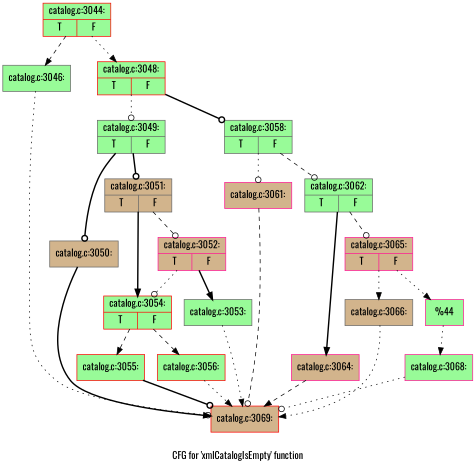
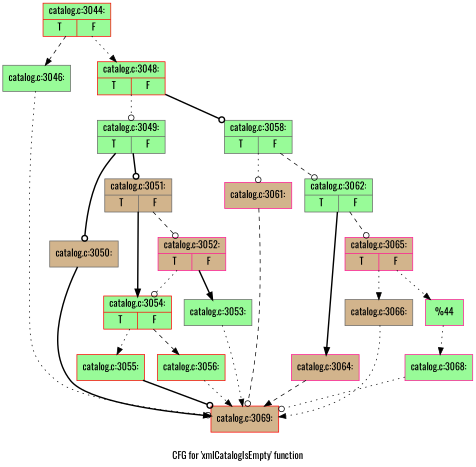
  digraph {
    fontname=Oswald
    label="CFG for 'xmlCatalogIsEmpty' function"
    node [color=gray40 fillcolor=palegreen fontname=Oswald shape=record style=filled]
    edge [arrowhead=normal fontname=Oswald style=dotted]
    n1 [color=red label="{catalog.c:3044:|{<s0>T|<s1>F}}"]
    n2 [label="{catalog.c:3046:}"]
    n3 [color=red label="{catalog.c:3048:|{<s0>T|<s1>F}}"]
    n4 [color=red fillcolor=tan label="{catalog.c:3069:}"]
    n5 [label="{catalog.c:3049:|{<s0>T|<s1>F}}"]
    n6 [label="{catalog.c:3058:|{<s0>T|<s1>F}}"]
    n7 [fillcolor=tan label="{catalog.c:3050:}"]
    n8 [fillcolor=tan label="{catalog.c:3051:|{<s0>T|<s1>F}}"]
    n9 [color=deeppink fillcolor=tan label="{catalog.c:3061:}"]
    n10 [label="{catalog.c:3062:|{<s0>T|<s1>F}}"]
    n11 [color=deeppink fillcolor=tan label="{catalog.c:3052:|{<s0>T|<s1>F}}"]
    n12 [color=red label="{catalog.c:3054:|{<s0>T|<s1>F}}"]
    n13 [color=deeppink fillcolor=tan label="{catalog.c:3064:}"]
    n14 [color=deeppink fillcolor=tan label="{catalog.c:3065:|{<s0>T|<s1>F}}"]
    n15 [label="{catalog.c:3053:}"]
    n16 [color=red label="{catalog.c:3055:}"]
    n17 [color=red label="{catalog.c:3056:}"]
    n18 [fillcolor=tan label="{catalog.c:3066:}"]
    n19 [color=deeppink label="{%44}"]
    n20 [color=deeppink label="{catalog.c:3068:}"]
    n1 -> n2 [style=dashed]
    n1 -> n3
    n2 -> n4 [arrowhead=odot]
    n3 -> n5 [arrowhead=odot]
    n3 -> n6 [arrowhead=odot style=bold]
    n5 -> n7 [arrowhead=odot style=bold]
    n5 -> n8 [arrowhead=odot style=bold]
    n6 -> n9 [arrowhead=odot]
    n6 -> n10 [arrowhead=odot style=dashed]
    n7 -> n4 [style=bold]
    n8 -> n11 [arrowhead=odot style=dashed]
    n8 -> n12 [style=bold]
    n9 -> n4 [arrowhead=odot style=dashed]
    n10 -> n13 [style=bold]
    n10 -> n14 [arrowhead=odot style=dashed]
    n11 -> n12 [arrowhead=odot]
    n11 -> n15 [style=bold]
-   n12 -> n16 [style=dashed]
+   n12 -> n16
    n12 -> n17 [style=dashed]
    n13 -> n4 [style=dashed]
    n14 -> n18
    n14 -> n19
    n15 -> n4
    n16 -> n4 [arrowhead=odot style=bold]
    n17 -> n4
    n18 -> n4
    n19 -> n20
    n20 -> n4 [arrowhead=odot]
  }
